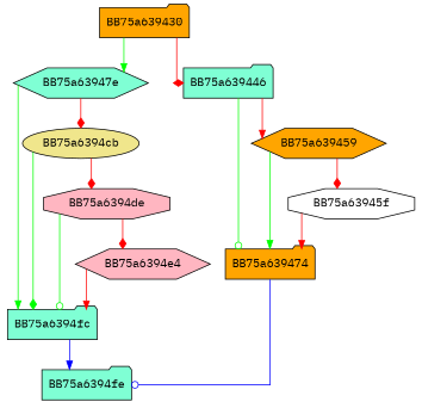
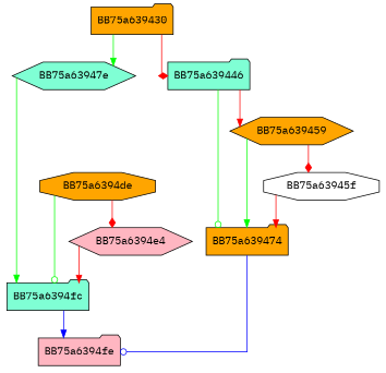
  digraph {
    fontname="IBM Plex Mono"
    splines=ortho
    node [fillcolor=orange fontname="IBM Plex Mono" shape=folder style=filled]
    edge [arrowhead=normal color=red fontname="IBM Plex Mono"]
    BB75a63947e [fillcolor=aquamarine shape=hexagon]
    BB75a639430
    BB75a639446 [fillcolor=aquamarine]
    BB75a6394fc [fillcolor=aquamarine]
-   BB75a6394cb [fillcolor=khaki shape=ellipse]
    BB75a639474
    BB75a639459 [shape=hexagon]
-   BB75a6394fe [fillcolor=aquamarine]
-   BB75a6394de [fillcolor=lightpink shape=octagon]
+   BB75a6394fe [fillcolor=lightpink]
+   BB75a6394de [shape=octagon]
    BB75a63945f [fillcolor=white shape=octagon]
    BB75a6394e4 [fillcolor=lightpink shape=hexagon]
    BB75a63947e -> BB75a6394fc [color=green]
-   BB75a63947e -> BB75a6394cb [arrowhead=diamond]
    BB75a639430 -> BB75a63947e [color=green]
    BB75a639430 -> BB75a639446 [arrowhead=diamond]
    BB75a639446 -> BB75a639474 [arrowhead=odot color=green]
    BB75a639446 -> BB75a639459
    BB75a6394fc -> BB75a6394fe [color=blue]
-   BB75a6394cb -> BB75a6394fc [arrowhead=diamond color=green]
-   BB75a6394cb -> BB75a6394de [arrowhead=diamond]
    BB75a639474 -> BB75a6394fe [arrowhead=odot color=blue]
    BB75a639459 -> BB75a639474 [color=green]
    BB75a639459 -> BB75a63945f [arrowhead=diamond]
    BB75a6394de -> BB75a6394fc [arrowhead=odot color=green]
    BB75a6394de -> BB75a6394e4 [arrowhead=diamond]
    BB75a63945f -> BB75a639474
    BB75a6394e4 -> BB75a6394fc
  }
